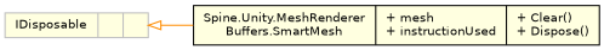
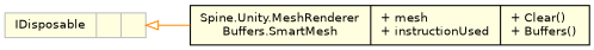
  digraph {
    rankdir=LR
    node [fillcolor=lightyellow fontname=Helvetica fontsize=10 shape=record style=filled]
-   n1 [color=black fontcolor=black height=0.2 label="{Spine.Unity.MeshRenderer\lBuffers.SmartMesh\n|+ mesh\l+ instructionUsed\l|+ Clear()\l+ Dispose()\l}" width=0.4]
+   n1 [color=black fontcolor=black height=0.2 label="{Spine.Unity.MeshRenderer\lBuffers.SmartMesh\n|+ mesh\l+ instructionUsed\l|+ Clear()\l+ Buffers()\l}" width=0.4]
    n2 [color=grey75 height=0.2 label="{IDisposable\n||}" width=0.4]
    n2 -> n1 [arrowtail=onormal color=darkorange dir=back fontname=Helvetica fontsize=10 labelfontname=Helvetica labelfontsize=10 style=solid]
  }
